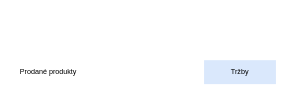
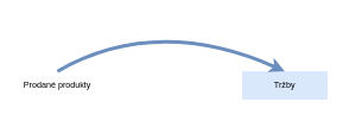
  <mxCell id="0" />
  <mxCell id="1" parent="0" />
  <mxCell id="2" value="Prodané produkty" style="rounded=0;whiteSpace=wrap;html=1;strokeColor=none;" vertex="1" parent="1"><mxGeometry x="20" y="100" width="120" height="40" as="geometry" /></mxCell>
  <mxCell id="3" value="Tržby" style="rounded=0;whiteSpace=wrap;html=1;strokeColor=none;fillColor=#dae8fc;" vertex="1" parent="1"><mxGeometry x="340" y="100" width="120" height="40" as="geometry" /></mxCell>
+ <mxCell id="4" value="" style="curved=1;endArrow=classic;html=1;rounded=0;exitX=0.5;exitY=0;exitDx=0;exitDy=0;entryX=0.5;entryY=0;entryDx=0;entryDy=0;fillColor=#dae8fc;strokeColor=#6c8ebf;strokeWidth=5;" edge="1" parent="1" source="2" target="3"><mxGeometry width="50" height="50" relative="1" as="geometry"><mxPoint x="340" y="210" as="sourcePoint" /><mxPoint x="390" y="160" as="targetPoint" /><Array as="points"><mxPoint x="220" y="20" /></Array></mxGeometry></mxCell>
